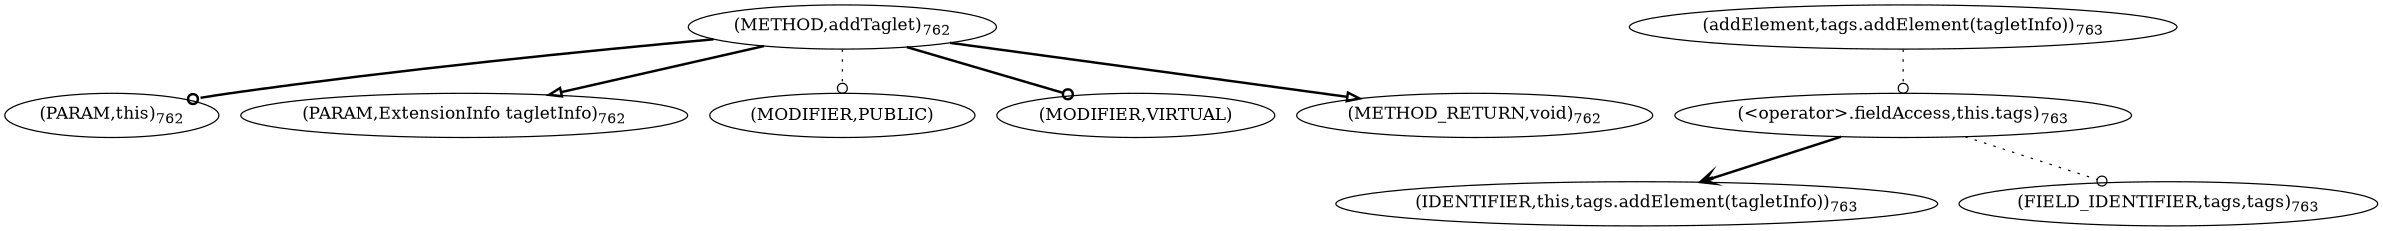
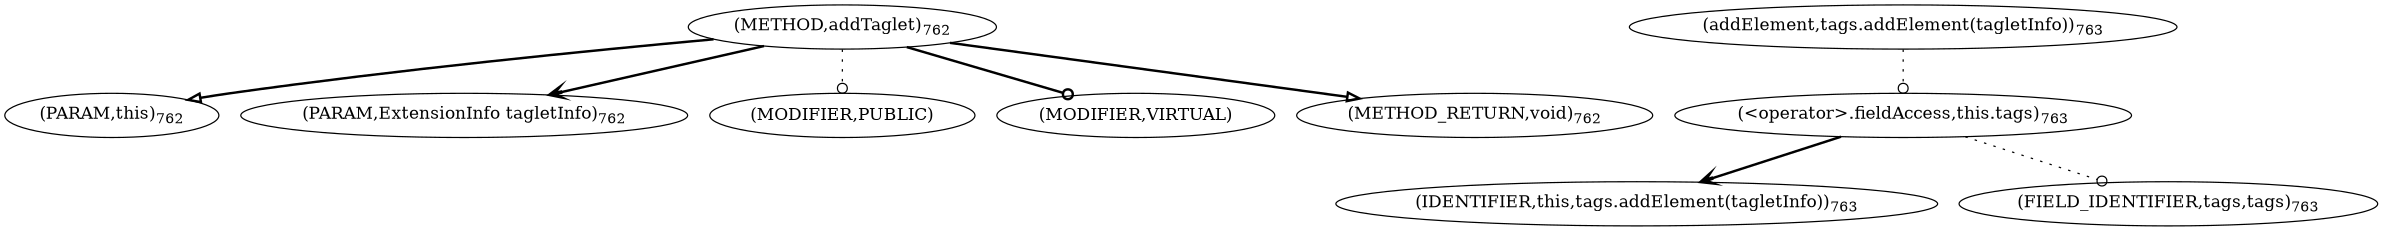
  digraph {
    edge [arrowhead=odot style=bold]
    n1 [label=<(METHOD,addTaglet)<SUB>762</SUB>>]
    n2 [label=<(PARAM,this)<SUB>762</SUB>>]
    n3 [label=<(PARAM,ExtensionInfo tagletInfo)<SUB>762</SUB>>]
    n4 [label=<(MODIFIER,PUBLIC)>]
    n5 [label=<(MODIFIER,VIRTUAL)>]
    n6 [label=<(METHOD_RETURN,void)<SUB>762</SUB>>]
    n7 [label=<(addElement,tags.addElement(tagletInfo))<SUB>763</SUB>>]
    n8 [label=<(&lt;operator&gt;.fieldAccess,this.tags)<SUB>763</SUB>>]
    n9 [label=<(IDENTIFIER,this,tags.addElement(tagletInfo))<SUB>763</SUB>>]
    n10 [label=<(FIELD_IDENTIFIER,tags,tags)<SUB>763</SUB>>]
-   n1 -> n2
-   n1 -> n3 [arrowhead=onormal]
+   n1 -> n2 [arrowhead=onormal]
+   n1 -> n3 [arrowhead=vee]
    n1 -> n4 [style=dotted]
    n1 -> n5
    n1 -> n6 [arrowhead=onormal]
    n7 -> n8 [style=dotted]
    n8 -> n9 [arrowhead=vee]
    n8 -> n10 [style=dotted]
  }
